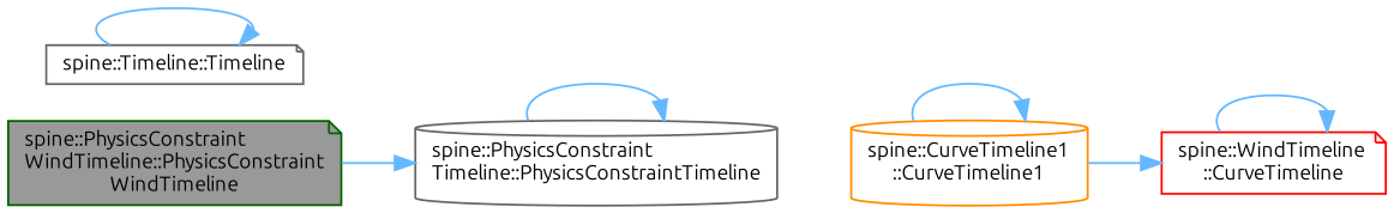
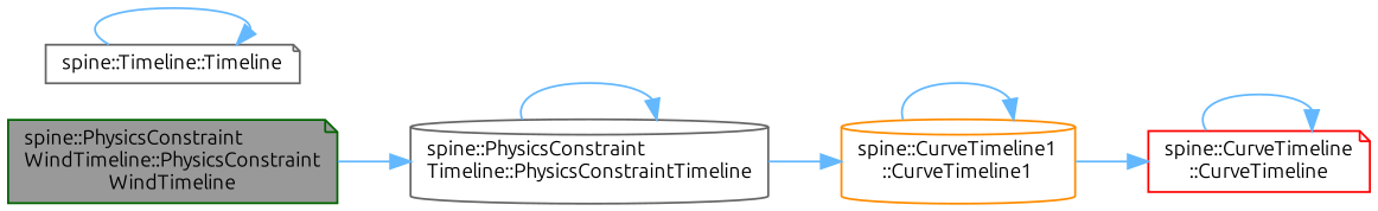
  digraph {
    fontname=Ubuntu
    rankdir=LR
    node [color=gray40 fillcolor=white fontname=Ubuntu fontsize=10 shape=note style=filled]
    edge [color=steelblue1 fontname=Ubuntu fontsize=10 labelfontname=Helvetica labelfontsize=10 style=solid]
    n1 [color=darkgreen fillcolor=grey60 fontcolor=black height=0.2 label="spine::PhysicsConstraint\lWindTimeline::PhysicsConstraint\lWindTimeline" width=0.4]
    n2 [height=0.2 label="spine::PhysicsConstraint\lTimeline::PhysicsConstraintTimeline" shape=cylinder width=0.4]
    n3 [color=darkorange height=0.2 label="spine::CurveTimeline1\l::CurveTimeline1" shape=cylinder width=0.4]
-   n4 [color=red height=0.2 label="spine::WindTimeline\l::CurveTimeline" width=0.4]
+   n4 [color=red height=0.2 label="spine::CurveTimeline\l::CurveTimeline" width=0.4]
    n5 [height=0.2 label="spine::Timeline::Timeline" width=0.4]
    n1 -> n2
    n2 -> n2
+   n2 -> n3
    n3 -> n3
    n3 -> n4
    n4 -> n4
    n5 -> n5
  }
